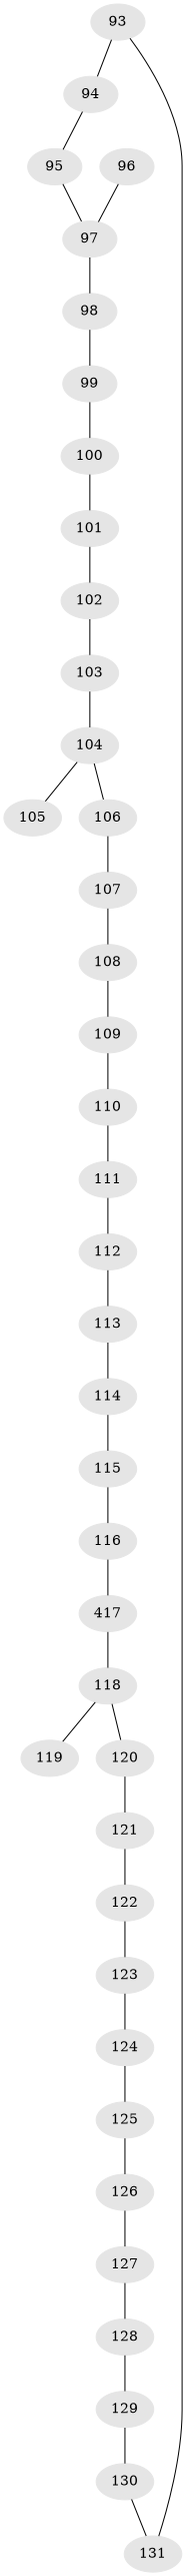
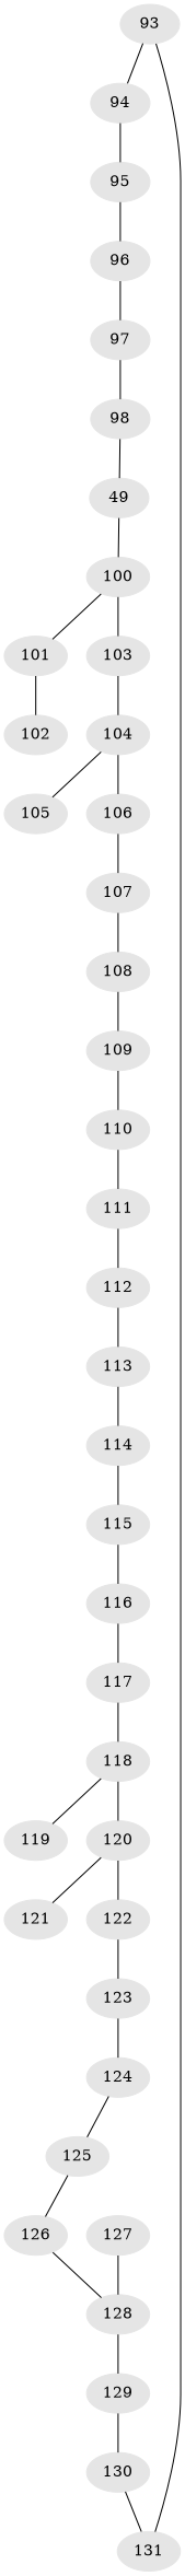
  graph {
    node [color=gray90 style=filled]
    93
    94
    131 [super="+3+4+5+6+11+12+13+14+19+20+21+22+27+28+29+30+35+36+37+38+43+44+45+46+51+52+53+54+59+60+61+62+67+68+69+70+75+76+77+78+83+84+85+86+91+92"]
    95
    96
    97
    98
-   99
+   99 [label=49]
    100
    101
    102
    103
    104
    105
    106
    107
    108
    109
    110
    111
    112
    113
    114
    115
    116
-   117 [label=417]
+   117
    118
    119
    120
    121
    122
    123
    124
    125
    126
    127
    128
    129
    130
    93 -- 94
    93 -- 131
    94 -- 95
-   95 -- 97
+   95 -- 96
    96 -- 97
    97 -- 98
    98 -- 99
    99 -- 100
    100 -- 101
    101 -- 102
-   102 -- 103
+   100 -- 103
    103 -- 104
    104 -- 105
    104 -- 106
    106 -- 107
    107 -- 108
    108 -- 109
    109 -- 110
    110 -- 111
    111 -- 112
    112 -- 113
    113 -- 114
    114 -- 115
    115 -- 116
    116 -- 117
    117 -- 118
    118 -- 119
    118 -- 120
    120 -- 121
-   121 -- 122
+   120 -- 122
    122 -- 123
    123 -- 124
    124 -- 125
    125 -- 126
-   126 -- 127
+   126 -- 128
    127 -- 128
    128 -- 129
    129 -- 130
    130 -- 131
  }
